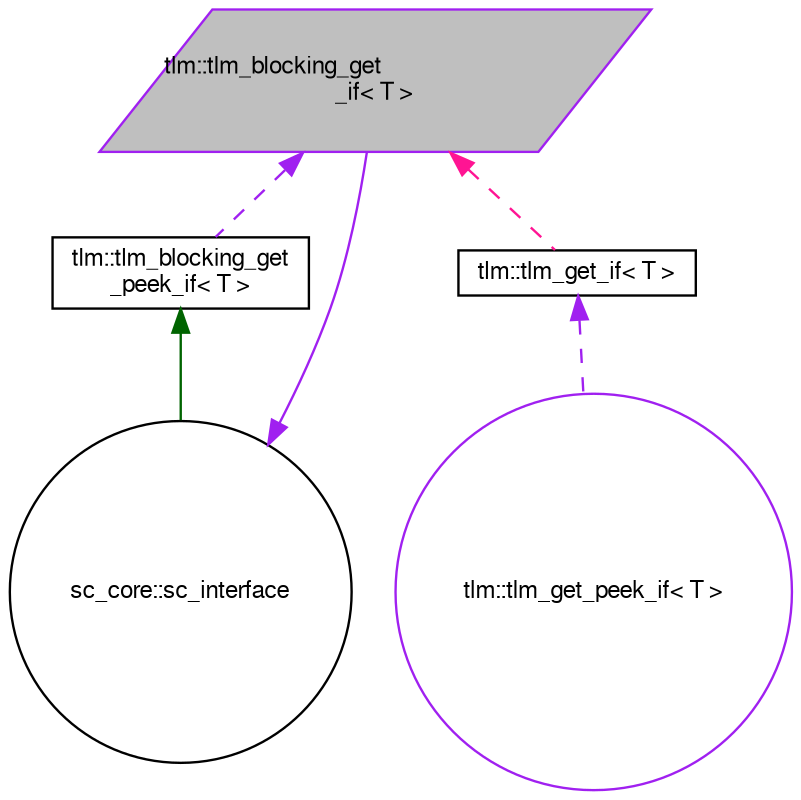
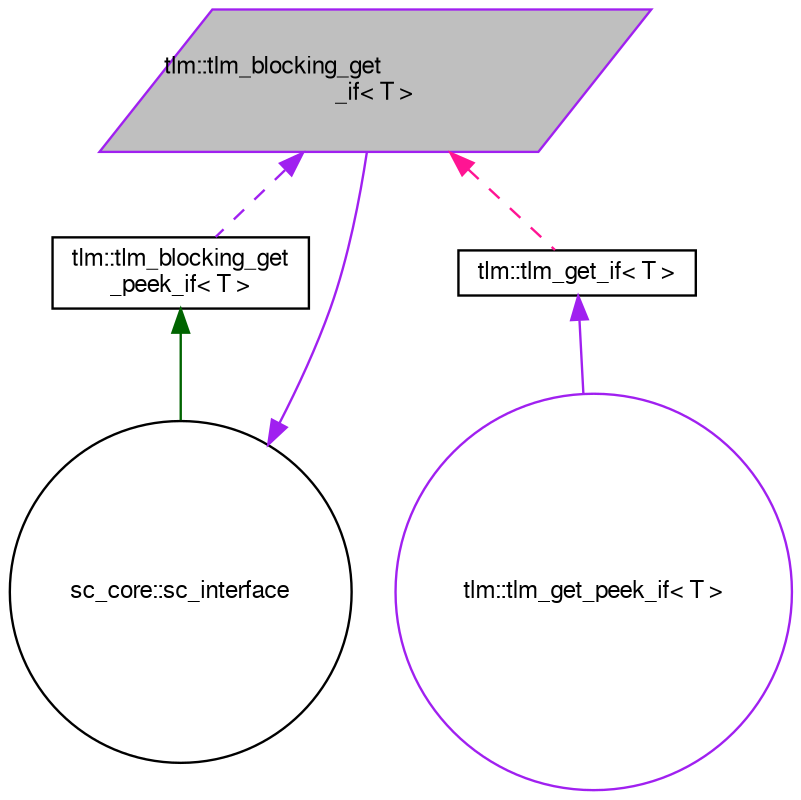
  digraph {
    node [color=black fillcolor=white fontname=FreeSans fontsize=10 shape=box style=filled]
    edge [color=purple dir=back fontname=FreeSans fontsize=10 labelfontname=FreeSans labelfontsize=10 style=solid]
    n1 [color=purple fillcolor=grey75 fontcolor=black height=0.2 label="tlm::tlm_blocking_get\l_if\< T \>" shape=parallelogram width=0.4]
    n2 [height=0.2 label="tlm::tlm_blocking_get\l_peek_if\< T \>" width=0.4]
    n3 [height=0.2 label="tlm::tlm_get_if\< T \>" width=0.4]
    n4 [height=0.2 label="sc_core::sc_interface" shape=circle width=0.4]
    n5 [color=purple height=0.2 label="tlm::tlm_get_peek_if\< T \>" shape=circle width=0.4]
    n1 -> n2 [style=dashed]
    n1 -> n3 [color=deeppink style=dashed]
    n2 -> n4 [color=darkgreen]
-   n3 -> n5 [style=dashed]
+   n3 -> n5
    n4 -> n1
  }
